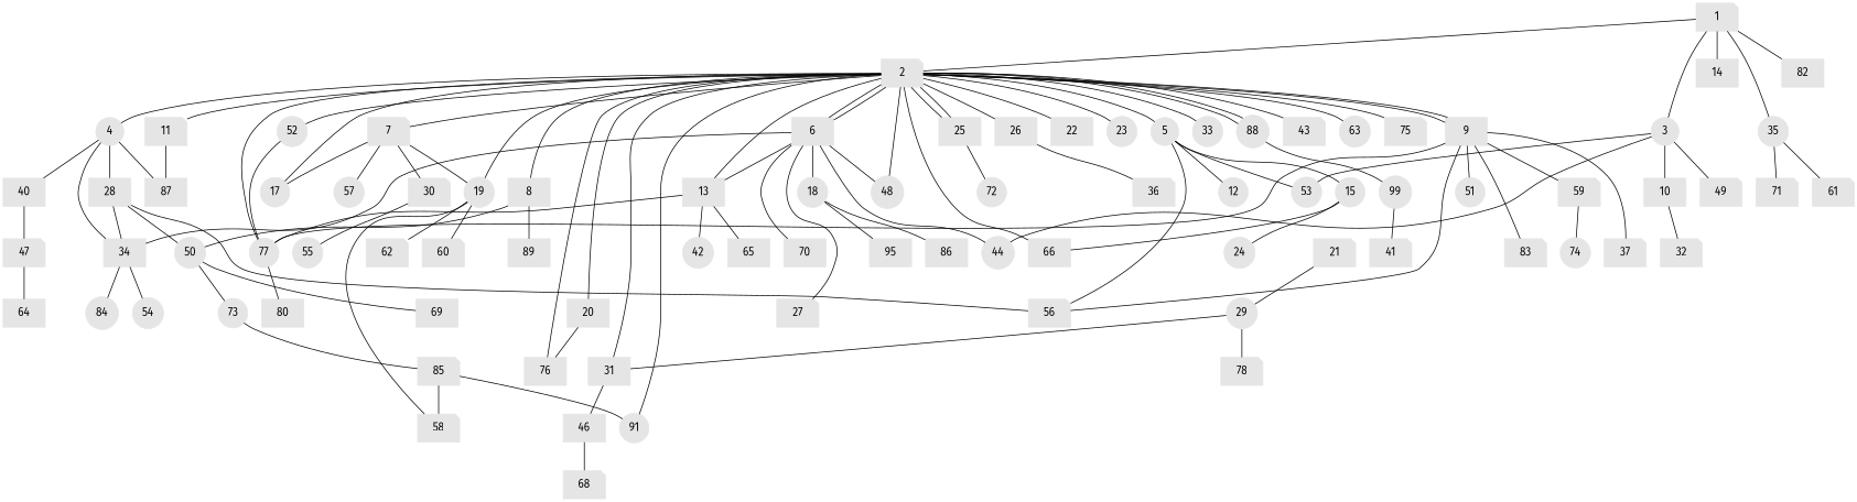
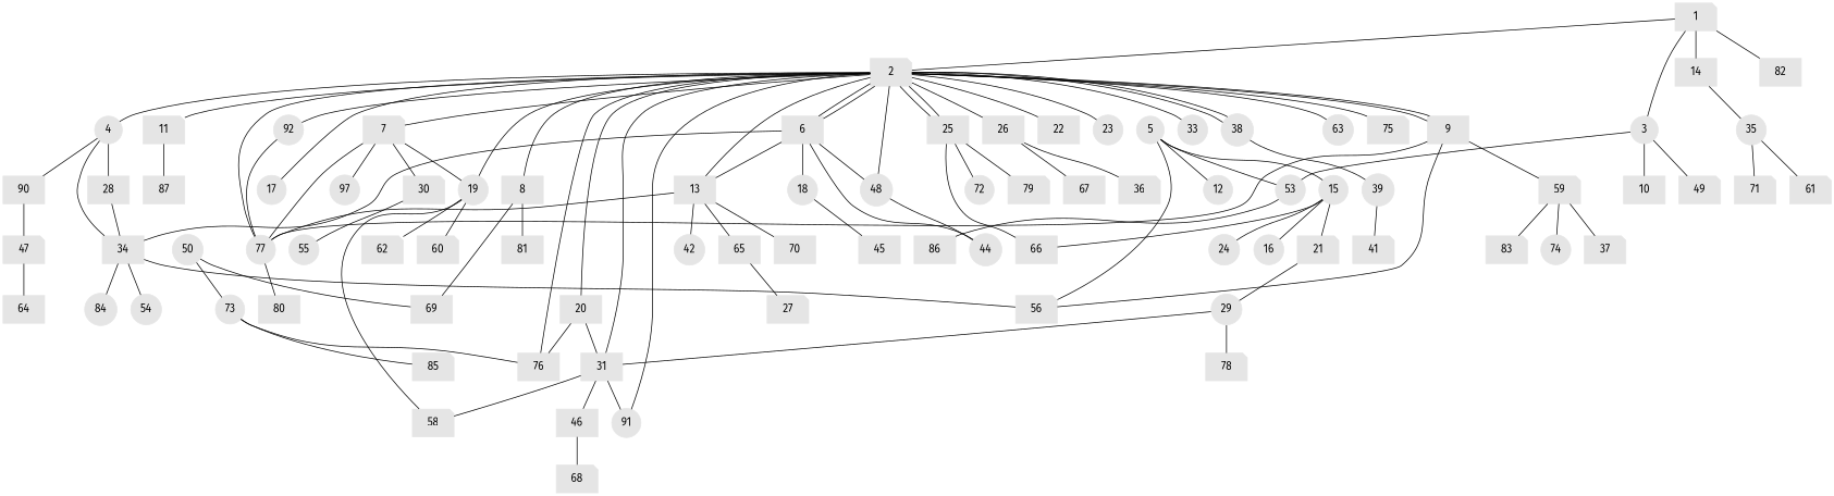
  graph {
    fontname="Fira Sans"
    node [color=gray90 fontname="Fira Sans" shape=circle style=filled]
    edge [fontname="Fira Sans"]
    1 [shape=note]
    2 [shape=note]
    3
    14 [shape=box]
    35
    82 [shape=box]
    4
    5
    6 [shape=box]
    7 [shape=note]
    8 [shape=box]
    9 [shape=box]
    11 [shape=note]
    13 [shape=box]
    17
    19
    20 [shape=box]
    22 [shape=box]
    23
    25 [shape=box]
    26 [shape=box]
    31 [shape=box]
    33
-   38 [label=88]
-   43 [shape=note]
+   38
    48
-   52
+   52 [label=92]
    63
    66 [shape=box]
    75 [shape=note]
    76 [shape=box]
    77
    n33 [label=91]
    10 [shape=box]
    44
    49 [shape=note]
    53
    61 [shape=note]
    71 [shape=note]
    28 [shape=box]
    34 [shape=box]
-   40 [shape=box]
+   40 [shape=box label=90]
    87 [shape=box]
    12
    15
    56 [shape=note]
    18
    27 [shape=note]
    70 [shape=box]
    30 [shape=note]
-   57
+   57 [label=97]
    50
-   89 [shape=box]
+   89 [shape=box label=81]
    37 [shape=note]
-   51
    59 [shape=note]
    83 [shape=note]
    42
    65 [shape=box]
    58 [shape=note]
    60 [shape=note]
    62 [shape=note]
    72
+   79 [shape=note]
    36 [shape=note]
+   67 [shape=box]
    46 [shape=box]
-   39 [label=99]
+   39
    80 [shape=box]
-   32 [shape=note]
    54
    84
    47 [shape=note]
+   16
    21 [shape=note]
    24
-   45 [shape=box label=95]
+   45 [shape=box]
    86 [shape=box]
    55
    69 [shape=box]
    73
    74
    29
    78 [shape=note]
    68 [shape=note]
    41 [shape=note]
    64 [shape=box]
    85 [shape=note]
    1 -- 2
    1 -- 3
    1 -- 14
-   1 -- 35
+   14 -- 35
    1 -- 82
    2 -- 4
-   2 -- 5
    2 -- 6
    2 -- 6
    2 -- 7
    2 -- 8
    2 -- 9
    2 -- 9
    2 -- 11
    2 -- 13
    2 -- 17
    2 -- 19
    2 -- 20
    2 -- 22
    2 -- 23
    2 -- 25
    2 -- 25
    2 -- 26
    2 -- 31
    2 -- 33
    2 -- 38
    2 -- 38
-   2 -- 43
    2 -- 48
    2 -- 52
    2 -- 63
-   2 -- 66
+   25 -- 66
    2 -- 75
    2 -- 76
    2 -- 77
    2 -- n33
    3 -- 10
-   3 -- 44
+   48 -- 44
    3 -- 49
    3 -- 53
    35 -- 61
    35 -- 71
    4 -- 28
    4 -- 34
    4 -- 40
-   4 -- 87
    5 -- 53
    5 -- 12
    5 -- 15
    5 -- 56
    6 -- 13
    6 -- 48
    6 -- 44
    6 -- 34
    6 -- 18
-   6 -- 27
-   6 -- 70
-   7 -- 17
+   65 -- 27
+   13 -- 70
+   7 -- 77
    7 -- 19
    7 -- 30
    7 -- 57
-   8 -- 50
+   8 -- 69
    8 -- 89
    9 -- 77
    9 -- 56
-   9 -- 37
-   9 -- 51
+   59 -- 37
    9 -- 59
-   9 -- 83
+   59 -- 83
    11 -- 87
    13 -- 77
    13 -- 42
    13 -- 65
    19 -- 58
    19 -- 60
    19 -- 62
+   20 -- 31
    20 -- 76
    25 -- 72
+   25 -- 79
    26 -- 36
-   85 -- n33
-   85 -- 58
+   26 -- 67
+   31 -- n33
+   31 -- 58
    31 -- 46
    38 -- 39
    52 -- 77
    77 -- 80
-   10 -- 32
    28 -- 34
-   28 -- 50
-   28 -- 56
+   34 -- 56
    34 -- 54
    34 -- 84
    40 -- 47
    15 -- 66
+   15 -- 16
+   15 -- 21
    15 -- 24
    18 -- 45
-   18 -- 86
+   53 -- 86
    30 -- 55
    50 -- 69
    50 -- 73
    59 -- 74
    46 -- 68
    39 -- 41
    47 -- 64
    21 -- 29
+   73 -- 76
    73 -- 85
    29 -- 31
    29 -- 78
  }
